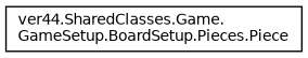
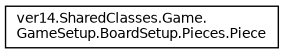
  digraph {
    rankdir=LR
-   n1 [color=black fillcolor=white fontname=Helvetica fontsize=10 height=0.2 label="ver44.SharedClasses.Game.\lGameSetup.BoardSetup.Pieces.Piece" shape=record style=filled width=0.4]
+   n1 [color=black fillcolor=white fontname=Helvetica fontsize=10 height=0.2 label="ver14.SharedClasses.Game.\lGameSetup.BoardSetup.Pieces.Piece" shape=record style=filled width=0.4]
  }
